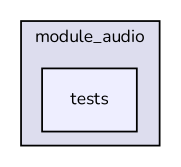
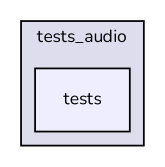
  digraph {
    compound=true
    fontname=Nunito
    n1 [fillcolor="#eeeeff" fontname=Nunito fontsize=10 label=tests pencolor=black shape=box style=filled]
    subgraph cluster_1 {
      bgcolor="#ddddee"
      fontsize=10
-     label=module_audio
+     label=tests_audio
      pencolor=black
      n1
    }
  }
